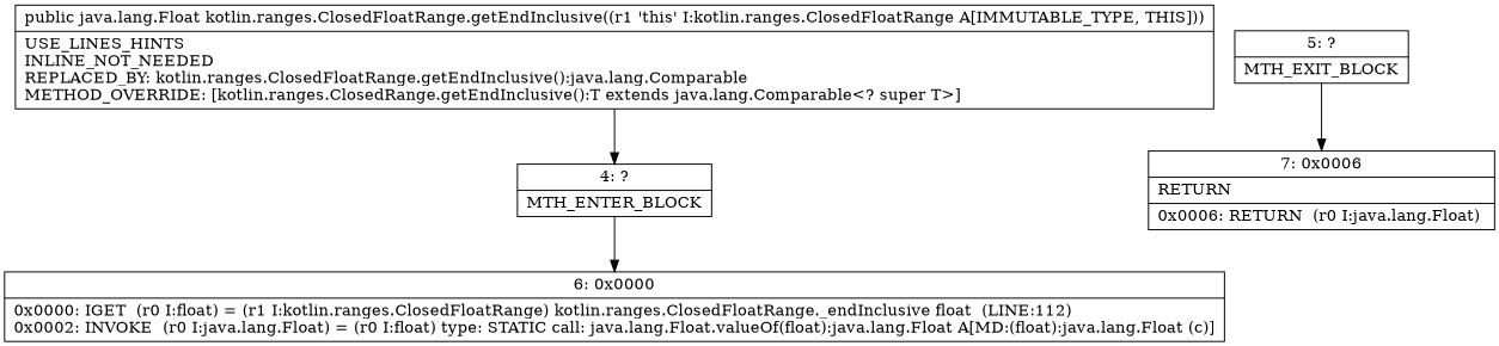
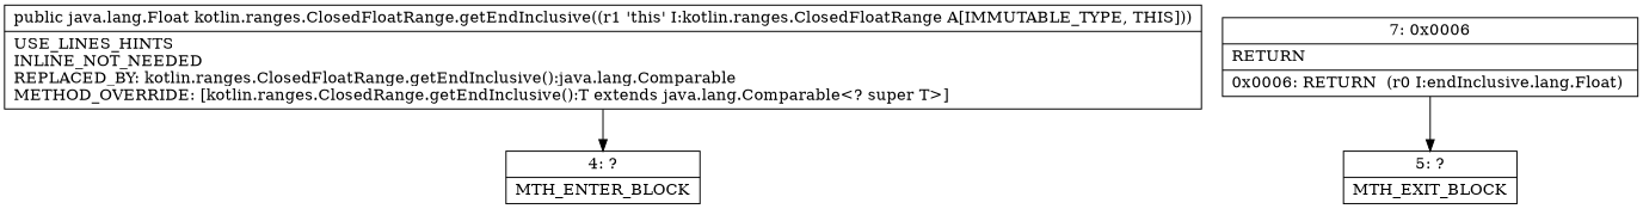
  digraph {
    node [shape=record]
    n1 [label="{4\:\ ?|MTH_ENTER_BLOCK\l}"]
-   n2 [label="{6\:\ 0x0000|0x0000: IGET  (r0 I:float) = (r1 I:kotlin.ranges.ClosedFloatRange) kotlin.ranges.ClosedFloatRange._endInclusive float  (LINE:112)\l0x0002: INVOKE  (r0 I:java.lang.Float) = (r0 I:float) type: STATIC call: java.lang.Float.valueOf(float):java.lang.Float A[MD:(float):java.lang.Float (c)]\l}"]
-   n3 [label="{7\:\ 0x0006|RETURN\l|0x0006: RETURN  (r0 I:java.lang.Float) \l}"]
+   n3 [label="{7\:\ 0x0006|RETURN\l|0x0006: RETURN  (r0 I:endInclusive.lang.Float) \l}"]
    n4 [label="{5\:\ ?|MTH_EXIT_BLOCK\l}"]
    n5 [label="{public java.lang.Float kotlin.ranges.ClosedFloatRange.getEndInclusive((r1 'this' I:kotlin.ranges.ClosedFloatRange A[IMMUTABLE_TYPE, THIS]))  | USE_LINES_HINTS\lINLINE_NOT_NEEDED\lREPLACED_BY: kotlin.ranges.ClosedFloatRange.getEndInclusive():java.lang.Comparable\lMETHOD_OVERRIDE: [kotlin.ranges.ClosedRange.getEndInclusive():T extends java.lang.Comparable\<? super T\>]\l}"]
-   n1 -> n2
-   n4 -> n3
+   n3 -> n4
    n5 -> n1
  }
